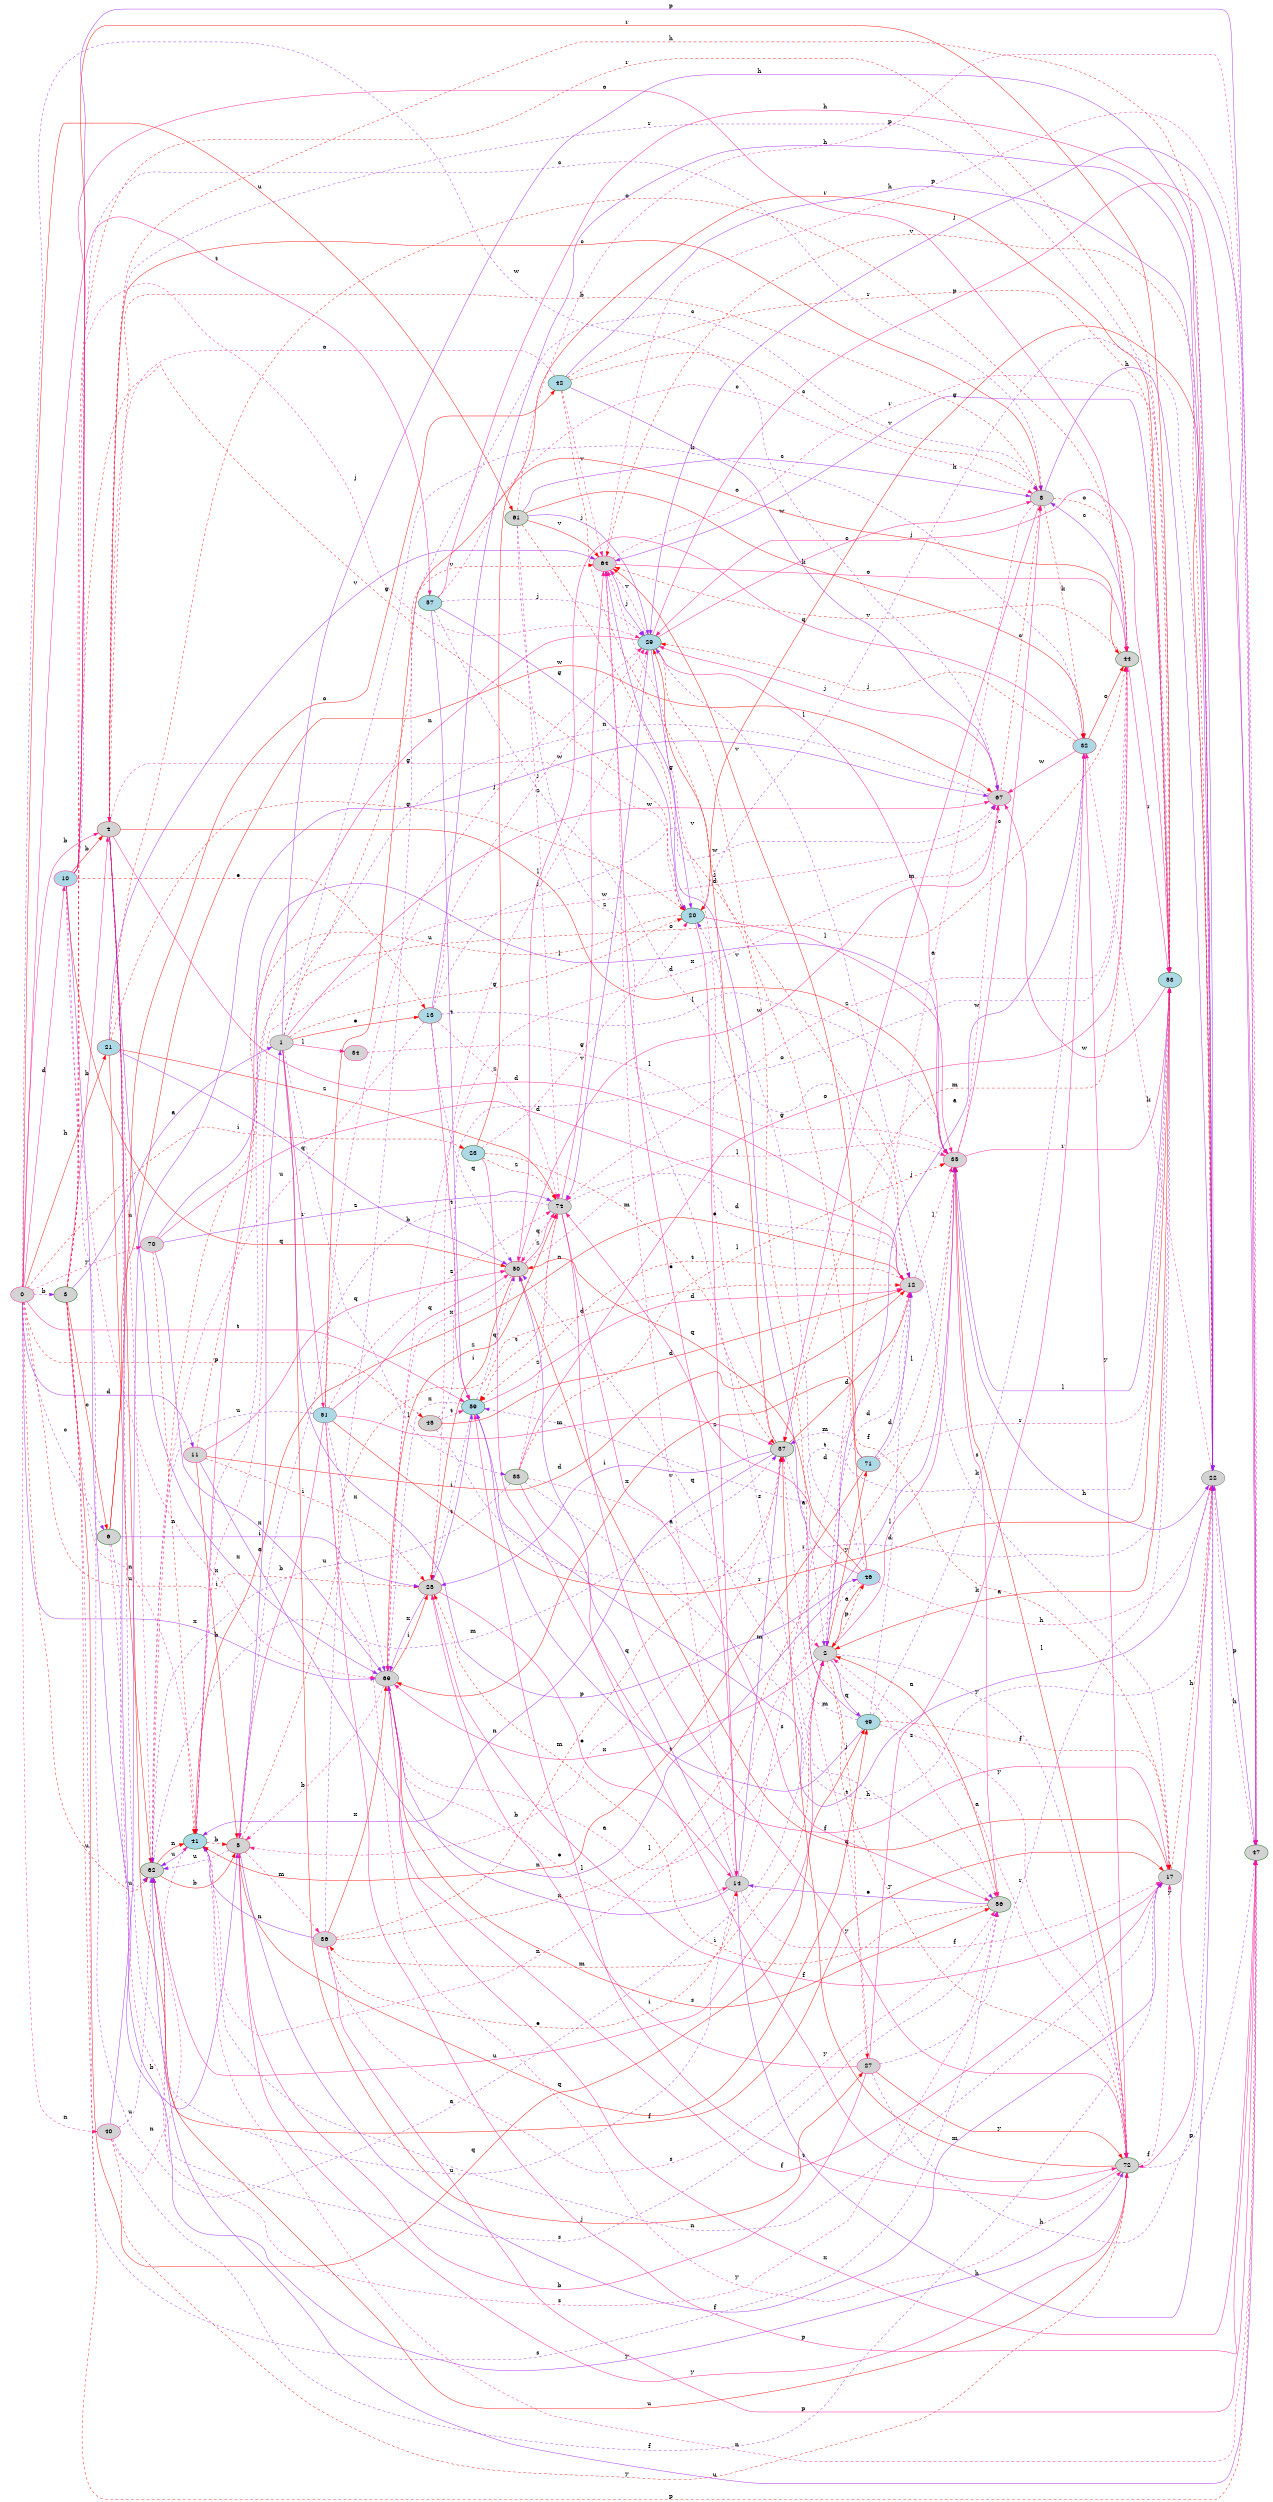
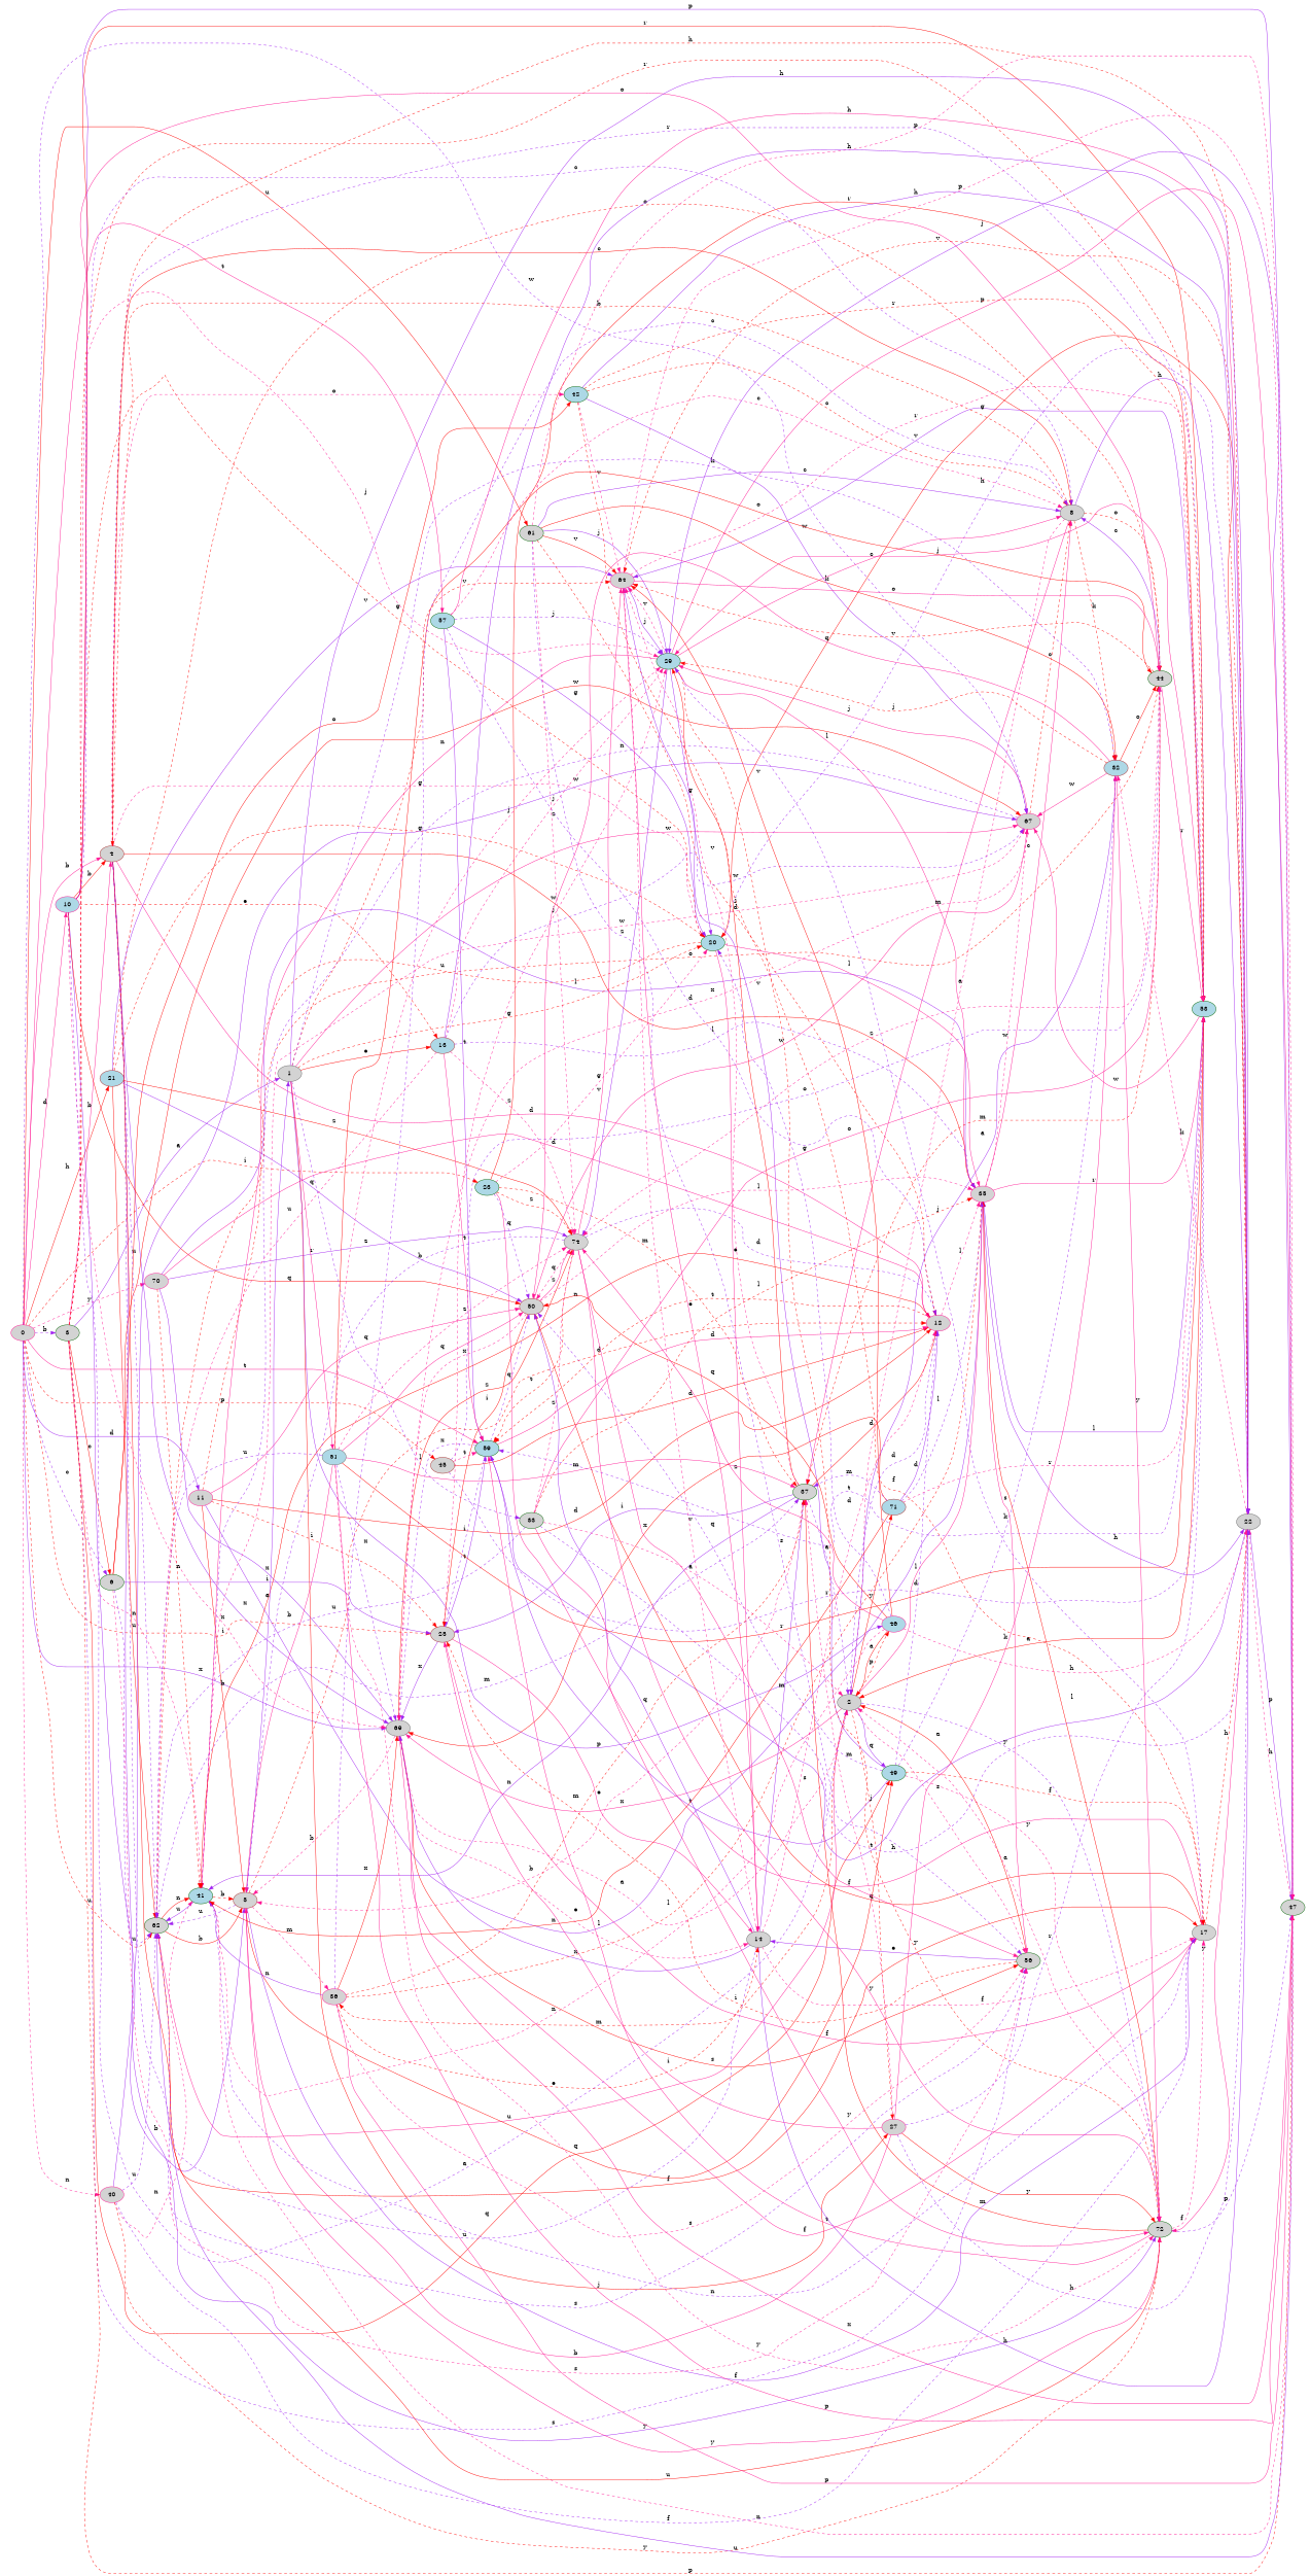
  strict digraph {
    rankdir=LR
    node [color=darkgreen fillcolor=lightgrey style=filled]
    edge [color=deeppink style=solid]
    0 [color=deeppink]
    3
    4 [color=brown]
    6
    10 [color=deeppink fillcolor=lightblue]
    11 [color=deeppink]
    21 [color=brown fillcolor=lightblue]
    23 [fillcolor=lightblue]
    25 [color=brown]
    40 [color=deeppink]
    45 [color=brown]
    57 [fillcolor=lightblue]
    59 [fillcolor=lightblue]
    61
    62
    67 [color=deeppink]
    69 [color=gray40]
    70 [color=deeppink]
    1 [color=gray40]
    20 [fillcolor=lightblue]
    49 [fillcolor=lightblue]
    56
    29 [fillcolor=lightblue]
    41 [fillcolor=lightblue]
    47
    53 [fillcolor=lightblue]
    22 [color=gray40]
    12 [color=deeppink]
    35 [color=deeppink]
    72
    8 [color=gray40]
    17 [color=gray40]
    42 [fillcolor=lightblue]
    13 [color=brown fillcolor=lightblue]
    2 [color=gray40]
    5 [color=brown]
    44
    50 [color=brown]
    64 [color=deeppink]
    74 [color=gray40]
    37
    14 [color=gray40]
    32 [color=brown fillcolor=lightblue]
    27 [color=deeppink]
    33
-   34 [color=deeppink]
    46 [color=deeppink fillcolor=lightblue]
    51 [color=gray40 fillcolor=lightblue]
    36 [color=deeppink]
    71 [color=brown fillcolor=lightblue]
    0 -> 3 [color=purple label=b style=dashed]
    0 -> 4 [label=b]
    0 -> 6 [color=purple label=c style=dashed]
    0 -> 10 [label=d]
    0 -> 11 [color=purple label=d]
    0 -> 21 [color=red label=h]
    0 -> 23 [color=red label=i style=dashed]
    0 -> 25 [color=red label=i style=dashed]
    0 -> 40 [label=n style=dashed]
    0 -> 45 [color=red label=p style=dashed]
    0 -> 57 [label=t]
    0 -> 59 [label=t]
    0 -> 61 [color=red label=u]
    0 -> 62 [color=red label=u style=dashed]
    0 -> 67 [color=purple label=w style=dashed]
    0 -> 69 [color=purple label=x]
    0 -> 70 [label=y style=dashed]
    3 -> 4 [label=b]
    3 -> 6 [color=red label=c]
    3 -> 1 [color=purple label=a]
    3 -> 20 [color=red label=g style=dashed]
    3 -> 49 [color=red label=q]
    3 -> 56 [color=purple label=s style=dashed]
    3 -> 29 [label=j style=dashed]
    3 -> 41 [label=n style=dashed]
    3 -> 47 [color=red label=p style=dashed]
    3 -> 53 [color=red label=r style=dashed]
-   4 -> 62 [label=u style=dashed]
+   4 -> 62 [color=purple label=u style=dashed]
    4 -> 69 [color=purple label=x]
    4 -> 20 [label=g style=dashed]
    4 -> 56 [color=purple label=s style=dashed]
    4 -> 53 [color=purple label=r style=dashed]
    4 -> 22 [color=red label=h style=dashed]
    4 -> 12 [label=d]
-   4 -> 35 [color=red label=l]
+   4 -> 35 [color=red label=w]
    4 -> 72 [color=purple label=y]
    4 -> 8 [color=red label=c]
    4 -> 17 [color=red label=f]
-   42 -> 4 [label=o style=dashed]
+   4 -> 42 [label=o style=dashed]
    6 -> 25 [color=purple label=i]
    6 -> 62 [color=purple label=u style=dashed]
    6 -> 67 [color=red label=w]
    6 -> 56 [label=s style=dashed]
    6 -> 42 [color=red label=o]
    10 -> 4 [color=red label=b]
    10 -> 69 [label=x style=dashed]
    10 -> 47 [color=purple label=p]
    10 -> 53 [color=red label=r]
    10 -> 8 [color=purple label=c style=dashed]
    10 -> 13 [color=red label=e style=dashed]
    10 -> 2 [color=purple label=a style=dashed]
    10 -> 5 [color=purple label=b]
    10 -> 44 [label=o]
    10 -> 50 [color=red label=q]
    11 -> 25 [color=red label=i style=dashed]
    11 -> 12 [color=red label=d]
    11 -> 35 [color=purple label=l]
    11 -> 5 [color=red label=b]
    11 -> 44 [color=red label=o style=dashed]
    11 -> 50 [label=q]
    21 -> 62 [color=red label=u]
    21 -> 20 [color=red label=g style=dashed]
    21 -> 44 [color=red label=o style=dashed]
    21 -> 50 [color=purple label=q]
    21 -> 64 [color=purple label=v]
    21 -> 74 [color=red label=z]
    23 -> 20 [label=g style=dashed]
    23 -> 53 [color=red label=r]
    23 -> 17 [label=f]
-   13 -> 50 [color=purple label=q style=dashed]
+   23 -> 50 [color=purple label=q style=dashed]
    23 -> 74 [color=red label=z style=dashed]
    23 -> 37 [color=red label=m style=dashed]
    25 -> 59 [color=purple label=t]
    25 -> 69 [color=purple label=x]
    25 -> 29 [label=j style=dashed]
    25 -> 17 [label=f]
    25 -> 14 [label=e]
    40 -> 62 [color=purple label=u style=dashed]
    40 -> 67 [color=purple label=w]
    40 -> 41 [label=n style=dashed]
    40 -> 72 [color=red label=y style=dashed]
    40 -> 17 [color=purple label=f style=dashed]
    45 -> 59 [label=t style=dashed]
    45 -> 53 [color=purple label=r style=dashed]
    45 -> 12 [color=red label=d]
    45 -> 44 [color=purple label=o style=dashed]
    57 -> 59 [color=purple label=t]
    57 -> 20 [color=purple label=g]
    57 -> 29 [color=purple label=j style=dashed]
    57 -> 22 [label=h]
    57 -> 12 [color=purple label=d style=dashed]
    57 -> 8 [label=c style=dashed]
    59 -> 25 [color=purple label=i style=dashed]
    59 -> 69 [color=purple label=x style=dashed]
    59 -> 12 [label=d]
    59 -> 50 [color=purple label=q style=dashed]
    61 -> 56 [color=purple label=s style=dashed]
    61 -> 29 [color=purple label=j]
    61 -> 47 [label=p style=dashed]
    61 -> 12 [color=red label=d style=dashed]
    61 -> 8 [color=purple label=c]
    61 -> 64 [color=red label=v]
    61 -> 74 [label=z style=dashed]
    61 -> 32 [color=red label=k]
    62 -> 41 [color=red label=n]
    62 -> 5 [color=red label=b]
    62 -> 37 [color=purple label=m style=dashed]
    67 -> 69 [label=x style=dashed]
    67 -> 29 [label=j]
    67 -> 41 [color=purple label=n style=dashed]
    67 -> 8 [color=red label=c style=dashed]
-   69 -> 25 [color=red label=i]
    69 -> 56 [color=red label=s]
    69 -> 17 [label=f]
    69 -> 2 [label=a style=dashed]
    69 -> 5 [label=b style=dashed]
    69 -> 74 [color=red label=z]
    69 -> 14 [label=e style=dashed]
    70 -> 69 [color=purple label=x]
    70 -> 41 [color=red label=n style=dashed]
    70 -> 12 [label=d]
    70 -> 35 [color=purple label=l]
    70 -> 74 [color=purple label=z]
    1 -> 67 [label=w]
    1 -> 20 [color=red label=g style=dashed]
    1 -> 22 [color=purple label=h]
    1 -> 13 [color=red label=e]
    1 -> 64 [color=red label=v style=dashed]
    1 -> 32 [color=purple label=k style=dashed]
    1 -> 27 [color=red label=j]
    1 -> 33 [color=purple label=l style=dashed]
-   1 -> 34 [label=l]
    1 -> 46 [color=purple label=p]
    1 -> 51 [label=r]
    20 -> 62 [color=red label=u style=dashed]
    20 -> 22 [color=purple label=h style=dashed]
    20 -> 35 [label=l]
    20 -> 14 [label=e]
    49 -> 59 [color=purple label=t]
    49 -> 12 [color=purple label=d style=dashed]
    49 -> 72 [label=y style=dashed]
    49 -> 17 [color=red label=f style=dashed]
    49 -> 50 [color=purple label=q style=dashed]
    49 -> 64 [color=purple label=v]
    49 -> 32 [color=purple label=k style=dashed]
    56 -> 25 [color=red label=i style=dashed]
    56 -> 2 [color=red label=a]
    56 -> 14 [color=purple label=e]
    29 -> 20 [color=purple label=g]
    29 -> 41 [label=n]
    29 -> 47 [label=p]
    29 -> 35 [label=l]
    29 -> 72 [color=red label=y style=dashed]
    29 -> 8 [label=c]
    29 -> 64 [label=v style=dashed]
    29 -> 74 [color=purple label=z]
    41 -> 62 [color=purple label=u]
    41 -> 67 [label=w style=dashed]
    41 -> 5 [color=red label=b style=dashed]
    47 -> 62 [color=purple label=u]
    47 -> 69 [label=x]
    47 -> 29 [color=purple label=j]
    47 -> 41 [label=n style=dashed]
    47 -> 22 [label=h style=dashed]
    53 -> 59 [color=purple label=t style=dashed]
    53 -> 67 [label=w]
    53 -> 29 [label=j]
    53 -> 35 [color=purple label=l]
    53 -> 2 [color=red label=a]
    53 -> 64 [color=purple label=v]
    22 -> 59 [color=purple label=t]
    22 -> 20 [color=red label=g]
    22 -> 47 [color=purple label=p]
    22 -> 72 [label=y]
    22 -> 64 [color=red label=v style=dashed]
    22 -> 32 [label=k style=dashed]
    12 -> 59 [color=red label=t style=dashed]
    12 -> 41 [color=red label=n]
    12 -> 35 [label=l style=dashed]
    35 -> 67 [label=w style=dashed]
    35 -> 56 [label=s]
    35 -> 53 [label=r]
    35 -> 22 [color=purple label=h]
    35 -> 8 [label=c]
    72 -> 59 [label=t]
    72 -> 62 [color=red label=u]
    72 -> 47 [color=purple label=p style=dashed]
    72 -> 35 [color=red label=l]
    72 -> 17 [label=f style=dashed]
    72 -> 2 [label=a style=dashed]
    72 -> 37 [color=red label=m]
    8 -> 4 [color=red label=b style=dashed]
    8 -> 22 [color=purple label=h]
    8 -> 2 [label=a style=dashed]
    8 -> 44 [color=red label=o style=dashed]
    8 -> 37 [label=m]
    8 -> 32 [color=red label=k style=dashed]
    17 -> 29 [color=purple label=j style=dashed]
    17 -> 41 [color=purple label=n style=dashed]
    17 -> 22 [color=red label=h style=dashed]
    17 -> 50 [color=red label=q]
    42 -> 67 [color=purple label=w]
    42 -> 53 [color=red label=r style=dashed]
    42 -> 22 [color=purple label=h]
    42 -> 8 [color=red label=c style=dashed]
    42 -> 17 [color=red label=f style=dashed]
    42 -> 64 [label=v style=dashed]
    13 -> 59 [label=t]
    13 -> 62 [label=u style=dashed]
    13 -> 67 [color=purple label=w style=dashed]
    13 -> 29 [label=j style=dashed]
    13 -> 22 [color=purple label=h]
    13 -> 35 [color=purple label=l style=dashed]
    13 -> 74 [label=z style=dashed]
    2 -> 62 [label=u]
    2 -> 69 [label=x]
    2 -> 49 [color=purple label=q]
    2 -> 56 [label=s style=dashed]
    2 -> 12 [color=purple label=d style=dashed]
    2 -> 35 [label=l]
    2 -> 72 [color=purple label=y style=dashed]
    2 -> 27 [color=red label=j style=dashed]
    2 -> 46 [color=red label=p style=dashed]
    2 -> 36 [color=red label=m style=dashed]
    2 -> 71 [color=red label=y]
    5 -> 62 [color=purple label=u style=dashed]
    5 -> 1 [color=purple label=a]
    5 -> 49 [color=red label=q]
    5 -> 12 [color=red label=d style=dashed]
    5 -> 72 [label=y]
    5 -> 17 [color=purple label=f]
    5 -> 36 [label=m style=dashed]
    44 -> 53 [label=r]
    44 -> 8 [color=purple label=c]
    44 -> 64 [color=red label=v style=dashed]
    44 -> 74 [label=z style=dashed]
    44 -> 37 [color=red label=m style=dashed]
    50 -> 25 [color=red label=i]
    50 -> 67 [label=w]
    50 -> 69 [label=x style=dashed]
    50 -> 35 [label=l style=dashed]
    50 -> 74 [label=z]
    64 -> 29 [color=purple label=j]
    64 -> 47 [label=p style=dashed]
    64 -> 53 [label=r style=dashed]
    64 -> 44 [label=o]
    64 -> 14 [label=e]
    74 -> 59 [color=red label=t style=dashed]
    74 -> 56 [label=s]
    74 -> 12 [color=purple label=d style=dashed]
    74 -> 72 [label=y]
    74 -> 5 [color=purple label=b style=dashed]
    74 -> 50 [label=q style=dashed]
    74 -> 64 [label=v]
    37 -> 25 [color=purple label=i]
    37 -> 29 [color=red label=j]
    37 -> 41 [color=purple label=n]
    37 -> 12 [color=red label=d]
    37 -> 2 [color=purple label=a style=dashed]
    37 -> 5 [label=b style=dashed]
    37 -> 64 [label=v style=dashed]
    14 -> 62 [color=purple label=u style=dashed]
    14 -> 69 [color=purple label=x]
    14 -> 22 [color=purple label=h]
    14 -> 12 [label=d style=dashed]
    14 -> 17 [label=f style=dashed]
    14 -> 50 [color=purple label=q]
    14 -> 64 [label=v style=dashed]
    14 -> 37 [color=purple label=m]
    32 -> 67 [label=w]
    32 -> 29 [color=red label=j style=dashed]
    32 -> 72 [label=y]
    32 -> 2 [color=purple label=a]
    32 -> 44 [color=red label=o]
    32 -> 50 [label=q]
    27 -> 25 [label=i]
    27 -> 53 [color=purple label=r style=dashed]
    27 -> 22 [color=purple label=h style=dashed]
    27 -> 72 [color=red label=y]
    27 -> 5 [label=b]
    27 -> 37 [label=m style=dashed]
    27 -> 32 [label=k]
    33 -> 62 [color=purple label=u style=dashed]
    33 -> 22 [color=purple label=h style=dashed]
    33 -> 35 [color=red label=l style=dashed]
    33 -> 72 [label=y]
    33 -> 2 [label=a style=dashed]
    33 -> 44 [label=o]
    33 -> 74 [label=z style=dashed]
-   34 -> 35 [label=l style=dashed]
    46 -> 20 [color=purple label=g style=dashed]
    46 -> 41 [label=n style=dashed]
    46 -> 22 [label=h style=dashed]
    46 -> 2 [color=red label=a]
    46 -> 50 [color=red label=q]
    46 -> 64 [color=red label=v]
    46 -> 74 [label=z]
    51 -> 62 [color=purple label=u style=dashed]
    51 -> 69 [color=purple label=x style=dashed]
    51 -> 29 [label=j style=dashed]
    51 -> 47 [label=p]
    51 -> 53 [color=red label=r]
    51 -> 72 [label=y style=dashed]
    51 -> 5 [label=b]
    51 -> 44 [color=red label=o]
    51 -> 50 [label=q]
    51 -> 74 [label=z style=dashed]
    51 -> 37 [label=m]
    36 -> 69 [color=red label=x]
    36 -> 56 [label=s style=dashed]
    36 -> 41 [color=purple label=n]
    36 -> 47 [label=p]
    36 -> 35 [color=red label=l style=dashed]
    36 -> 8 [color=purple label=c style=dashed]
    36 -> 37 [color=red label=m style=dashed]
    36 -> 14 [color=red label=e style=dashed]
    71 -> 69 [color=red label=x]
    71 -> 41 [color=red label=n]
    71 -> 53 [label=r style=dashed]
    71 -> 12 [color=purple label=d]
    71 -> 35 [color=purple label=l style=dashed]
    71 -> 37 [color=purple label=m style=dashed]
  }
